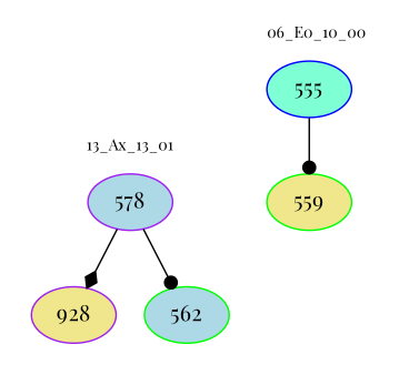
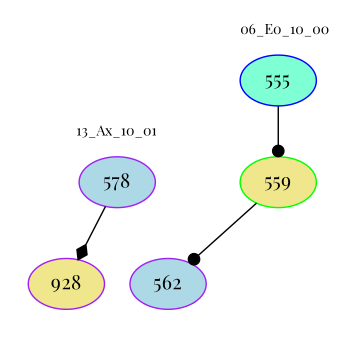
  digraph {
    fontname="Playfair Display"
    node [color=purple fillcolor=lightblue fontname="Playfair Display" style=filled]
    edge [arrowhead=dot color=black fontname="Playfair Display"]
    n1 [label=578]
-   n2 [color=green label=562]
+   n2 [label=562]
    n3 [fillcolor=khaki label=928]
    n4 [color=blue fillcolor=aquamarine label=555]
    n5 [color=green fillcolor=khaki label=559]
    subgraph cluster_1 {
      color=white
      fontsize=10
-     label="13_Ax_13_01"
+     label="13_Ax_10_01"
      n1
      n2
      n3
    }
    subgraph cluster_2 {
      color=white
      fontsize=10
      label="06_E0_10_00"
      n4
      n5
    }
-   n1 -> n2
+   n5 -> n2
    n1 -> n3 [arrowhead=diamond]
    n4 -> n5
  }
